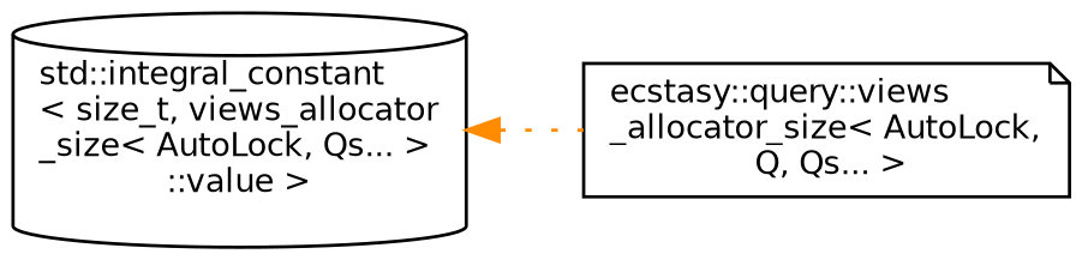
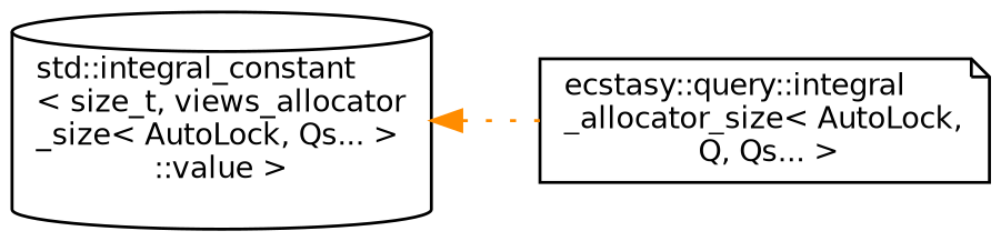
  digraph {
    rankdir=LR
    node [color=black fillcolor=white fontname=Helvetica fontsize=10 style=filled]
    n1 [height=0.2 label="std::integral_constant\l\< size_t, views_allocator\l_size\< AutoLock, Qs... \>\l::value \>" shape=cylinder width=0.4]
-   n2 [height=0.2 label="ecstasy::query::views\l_allocator_size\< AutoLock,\l Q, Qs... \>" shape=note width=0.4]
+   n2 [height=0.2 label="ecstasy::query::integral\l_allocator_size\< AutoLock,\l Q, Qs... \>" shape=note width=0.4]
    n1 -> n2 [color=darkorange dir=back fontname=Helvetica fontsize=10 labelfontname=Helvetica labelfontsize=10 style=dotted]
  }
